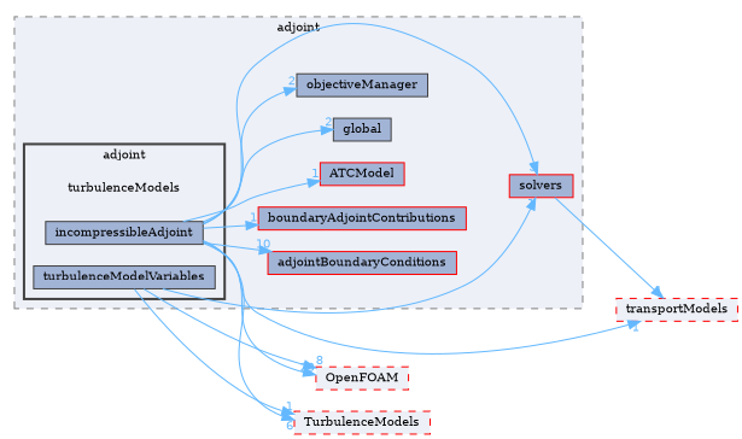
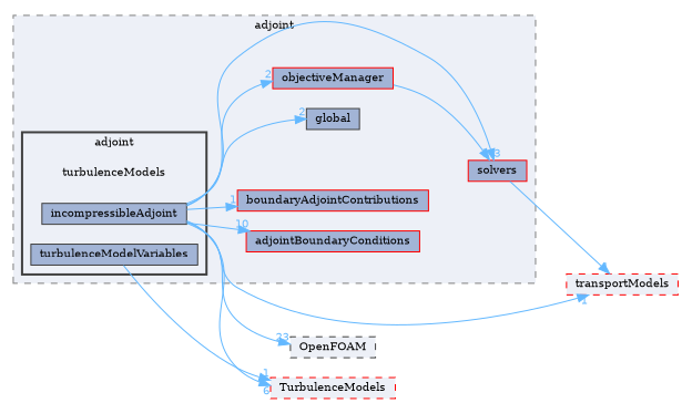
  digraph {
    compound=true
    fontname="DejaVu Serif"
    rankdir=LR
    node [fontname="DejaVu Serif" fontsize=10 shape=box color=red fillcolor="#a2b4d6" style=filled]
    edge [color=steelblue1 fontcolor=steelblue1 fontname="DejaVu Serif" fontsize=10 headlabel=1 labeldistance=1.5 labelfontname=Helvetica labelfontsize=10]
    n1 [height=0.2 label=turbulenceModels shape=plaintext width=0.4 color="" fillcolor="" style=""]
    n2 [color=grey25 height=0.2 label=incompressibleAdjoint width=0.4]
    n3 [color=grey25 height=0.2 label=turbulenceModelVariables width=0.4]
    n4 [height=0.2 label=adjointBoundaryConditions width=0.4]
    n5 [height=0.2 label=boundaryAdjointContributions width=0.4]
-   n6 [height=0.2 label=ATCModel width=0.4]
    n7 [color=grey25 height=0.2 label=global width=0.4]
-   n8 [color=grey25 height=0.2 label=objectiveManager width=0.4]
+   n8 [height=0.2 label=objectiveManager width=0.4]
    n9 [height=0.2 label=solvers width=0.4]
    n10 [fillcolor="#edf0f7" height=0.2 label=TurbulenceModels style="filled,dashed" width=0.4]
    n11 [fillcolor="#edf0f7" height=0.2 label=transportModels style="filled,dashed" width=0.4]
-   n12 [fillcolor="#edf0f7" height=0.2 label=OpenFOAM style="filled,dashed" width=0.4]
+   n12 [color=grey25 fillcolor="#edf0f7" height=0.2 label=OpenFOAM style="filled,dashed" width=0.4]
    subgraph cluster_1 {
      bgcolor="#edf0f7"
      fontsize=10
      label=adjoint
      pencolor=grey50
      style="filled,dashed"
      n4
      n5
-     n6
      n7
      n8
      n9
      subgraph cluster_2 {
        bgcolor="#edf0f7"
        fontsize=10
        label=adjoint
        pencolor=grey25
        style="filled,bold"
        n1
        n2
        n3
      }
    }
    n2 -> n4 [headlabel=10]
    n2 -> n5
-   n2 -> n6
    n2 -> n7 [headlabel=2]
    n2 -> n8 [headlabel=2]
    n2 -> n9 [headlabel=3]
    n2 -> n10 [headlabel=6]
    n2 -> n11
    n2 -> n12 [headlabel=23]
-   n3 -> n9
+   n8 -> n9
    n3 -> n10
-   n3 -> n12 [headlabel=8]
    n9 -> n11
  }
